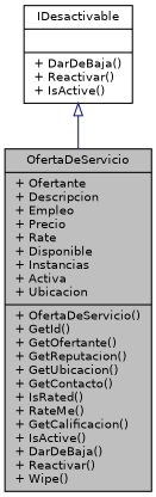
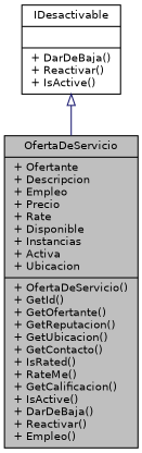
  digraph {
    node [color=black fontname=Helvetica fontsize=10 shape=record style=filled]
-   n1 [fillcolor=grey75 fontcolor=black height=0.2 label="{OfertaDeServicio\n|+ Ofertante\l+ Descripcion\l+ Empleo\l+ Precio\l+ Rate\l+ Disponible\l+ Instancias\l+ Activa\l+ Ubicacion\l|+ OfertaDeServicio()\l+ GetId()\l+ GetOfertante()\l+ GetReputacion()\l+ GetUbicacion()\l+ GetContacto()\l+ IsRated()\l+ RateMe()\l+ GetCalificacion()\l+ IsActive()\l+ DarDeBaja()\l+ Reactivar()\l+ Wipe()\l}" width=0.4]
+   n1 [fillcolor=grey75 fontcolor=black height=0.2 label="{OfertaDeServicio\n|+ Ofertante\l+ Descripcion\l+ Empleo\l+ Precio\l+ Rate\l+ Disponible\l+ Instancias\l+ Activa\l+ Ubicacion\l|+ OfertaDeServicio()\l+ GetId()\l+ GetOfertante()\l+ GetReputacion()\l+ GetUbicacion()\l+ GetContacto()\l+ IsRated()\l+ RateMe()\l+ GetCalificacion()\l+ IsActive()\l+ DarDeBaja()\l+ Reactivar()\l+ Empleo()\l}" width=0.4]
    n2 [fillcolor=white height=0.2 label="{IDesactivable\n||+ DarDeBaja()\l+ Reactivar()\l+ IsActive()\l}" width=0.4]
    n2 -> n1 [arrowtail=onormal color=midnightblue dir=back fontname=Helvetica fontsize=10 labelfontname=Helvetica labelfontsize=10 style=solid]
  }
